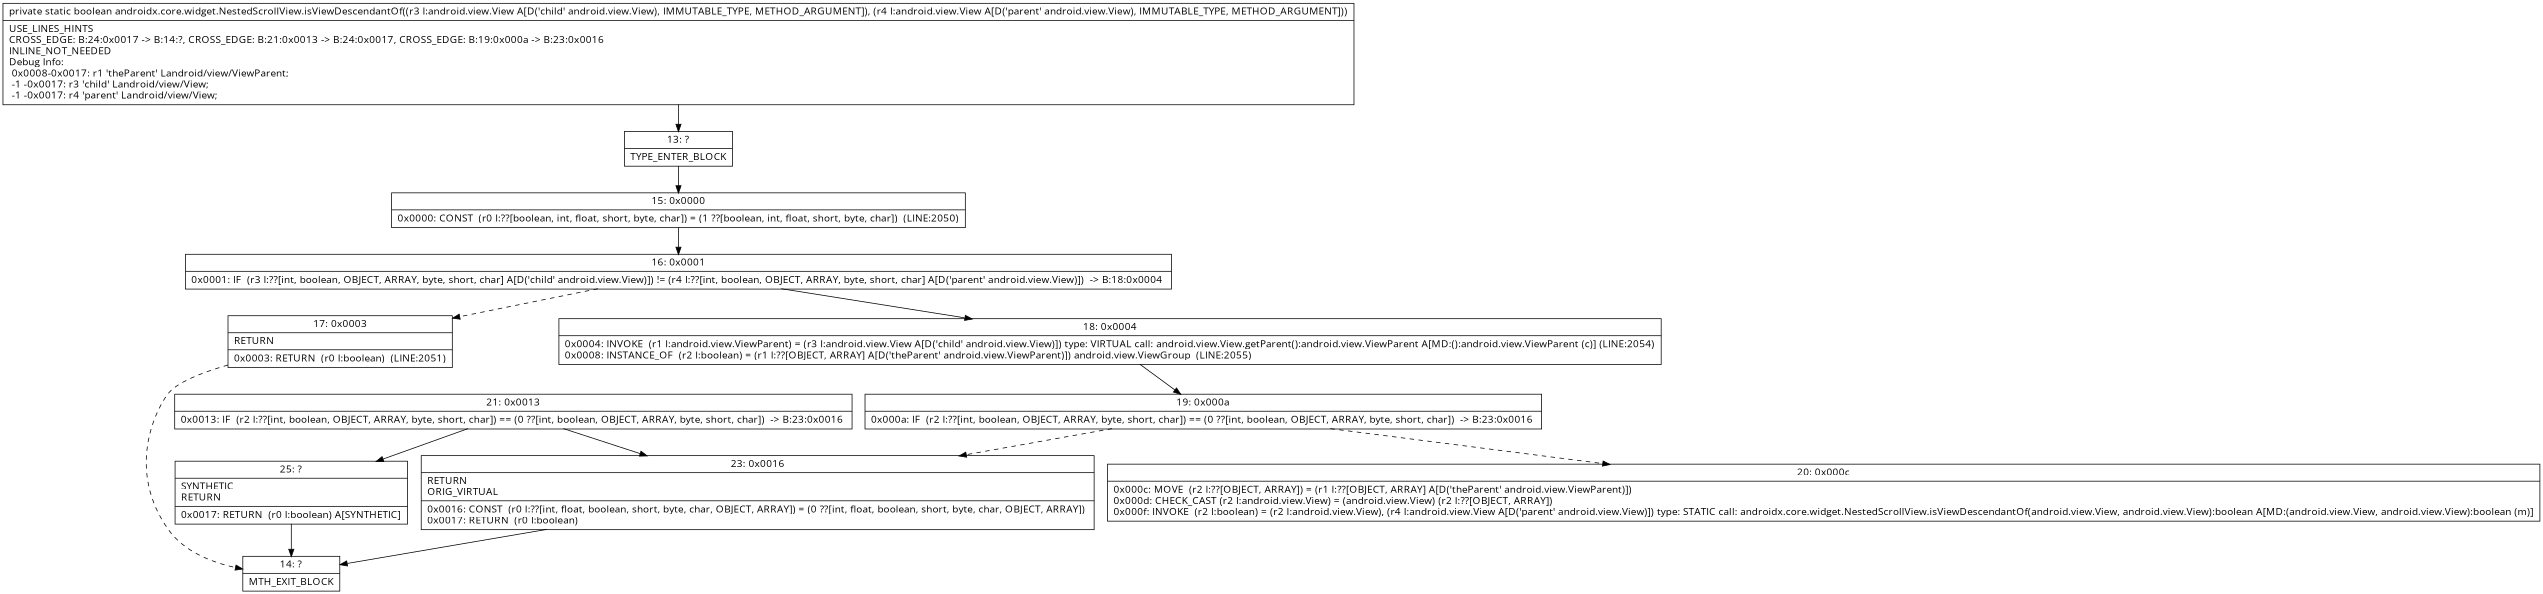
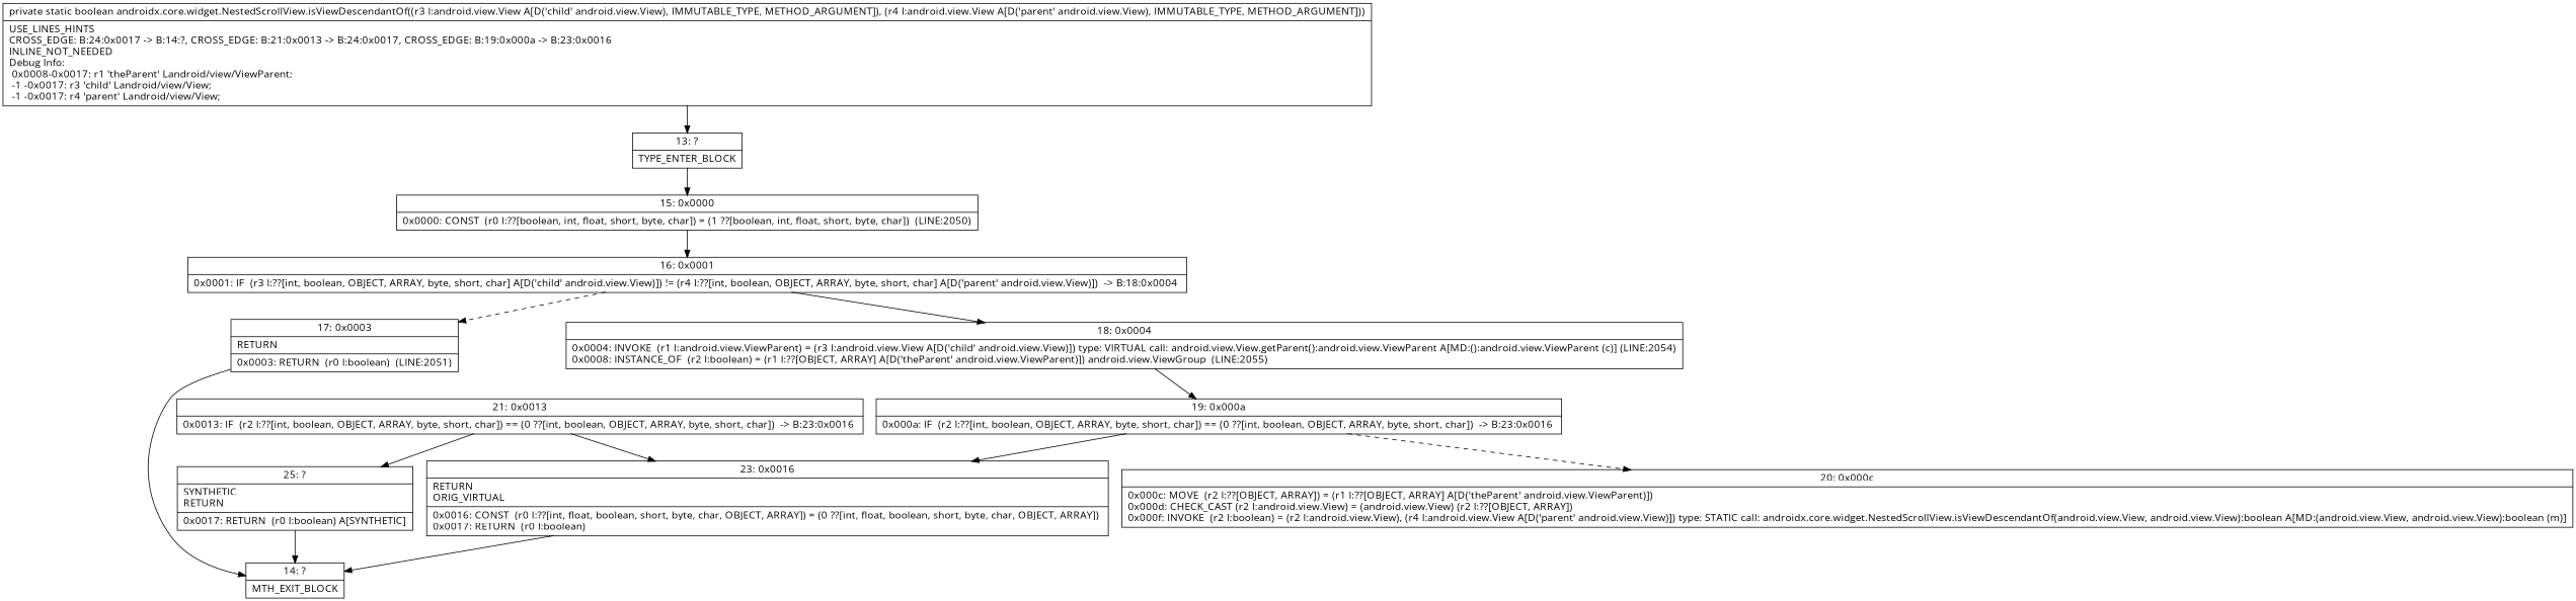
  digraph {
    fontname="Open Sans"
    node [fontname="Open Sans" shape=record]
    edge [fontname="Open Sans"]
    n1 [label="{13\:\ ?|TYPE_ENTER_BLOCK\l}"]
    n2 [label="{15\:\ 0x0000|0x0000: CONST  (r0 I:??[boolean, int, float, short, byte, char]) = (1 ??[boolean, int, float, short, byte, char])  (LINE:2050)\l}"]
    n3 [label="{16\:\ 0x0001|0x0001: IF  (r3 I:??[int, boolean, OBJECT, ARRAY, byte, short, char] A[D('child' android.view.View)]) != (r4 I:??[int, boolean, OBJECT, ARRAY, byte, short, char] A[D('parent' android.view.View)])  \-\> B:18:0x0004 \l}"]
    n4 [label="{17\:\ 0x0003|RETURN\l|0x0003: RETURN  (r0 I:boolean)  (LINE:2051)\l}"]
    n5 [label="{18\:\ 0x0004|0x0004: INVOKE  (r1 I:android.view.ViewParent) = (r3 I:android.view.View A[D('child' android.view.View)]) type: VIRTUAL call: android.view.View.getParent():android.view.ViewParent A[MD:():android.view.ViewParent (c)] (LINE:2054)\l0x0008: INSTANCE_OF  (r2 I:boolean) = (r1 I:??[OBJECT, ARRAY] A[D('theParent' android.view.ViewParent)]) android.view.ViewGroup  (LINE:2055)\l}"]
    n6 [label="{14\:\ ?|MTH_EXIT_BLOCK\l}"]
    n7 [label="{19\:\ 0x000a|0x000a: IF  (r2 I:??[int, boolean, OBJECT, ARRAY, byte, short, char]) == (0 ??[int, boolean, OBJECT, ARRAY, byte, short, char])  \-\> B:23:0x0016 \l}"]
    n8 [label="{20\:\ 0x000c|0x000c: MOVE  (r2 I:??[OBJECT, ARRAY]) = (r1 I:??[OBJECT, ARRAY] A[D('theParent' android.view.ViewParent)]) \l0x000d: CHECK_CAST (r2 I:android.view.View) = (android.view.View) (r2 I:??[OBJECT, ARRAY]) \l0x000f: INVOKE  (r2 I:boolean) = (r2 I:android.view.View), (r4 I:android.view.View A[D('parent' android.view.View)]) type: STATIC call: androidx.core.widget.NestedScrollView.isViewDescendantOf(android.view.View, android.view.View):boolean A[MD:(android.view.View, android.view.View):boolean (m)]\l}"]
    n9 [label="{23\:\ 0x0016|RETURN\lORIG_VIRTUAL\l|0x0016: CONST  (r0 I:??[int, float, boolean, short, byte, char, OBJECT, ARRAY]) = (0 ??[int, float, boolean, short, byte, char, OBJECT, ARRAY]) \l0x0017: RETURN  (r0 I:boolean) \l}"]
    n10 [label="{21\:\ 0x0013|0x0013: IF  (r2 I:??[int, boolean, OBJECT, ARRAY, byte, short, char]) == (0 ??[int, boolean, OBJECT, ARRAY, byte, short, char])  \-\> B:23:0x0016 \l}"]
    n11 [label="{25\:\ ?|SYNTHETIC\lRETURN\l|0x0017: RETURN  (r0 I:boolean) A[SYNTHETIC]\l}"]
    n12 [label="{private static boolean androidx.core.widget.NestedScrollView.isViewDescendantOf((r3 I:android.view.View A[D('child' android.view.View), IMMUTABLE_TYPE, METHOD_ARGUMENT]), (r4 I:android.view.View A[D('parent' android.view.View), IMMUTABLE_TYPE, METHOD_ARGUMENT]))  | USE_LINES_HINTS\lCROSS_EDGE: B:24:0x0017 \-\> B:14:?, CROSS_EDGE: B:21:0x0013 \-\> B:24:0x0017, CROSS_EDGE: B:19:0x000a \-\> B:23:0x0016\lINLINE_NOT_NEEDED\lDebug Info:\l  0x0008\-0x0017: r1 'theParent' Landroid\/view\/ViewParent;\l  \-1 \-0x0017: r3 'child' Landroid\/view\/View;\l  \-1 \-0x0017: r4 'parent' Landroid\/view\/View;\l}"]
    n1 -> n2
    n2 -> n3
    n3 -> n4 [style=dashed]
    n3 -> n5
-   n4 -> n6 [style=dashed]
+   n4 -> n6
    n5 -> n7
    n7 -> n8 [style=dashed]
-   n7 -> n9 [style=dashed]
+   n7 -> n9
    n9 -> n6
    n10 -> n9
    n10 -> n11 [style=solid]
    n11 -> n6
    n12 -> n1
  }
